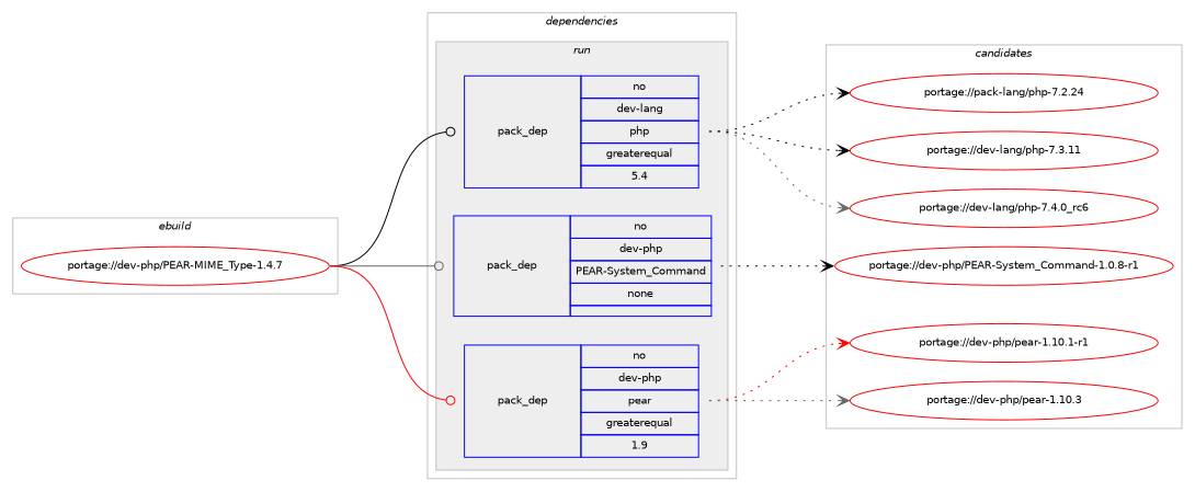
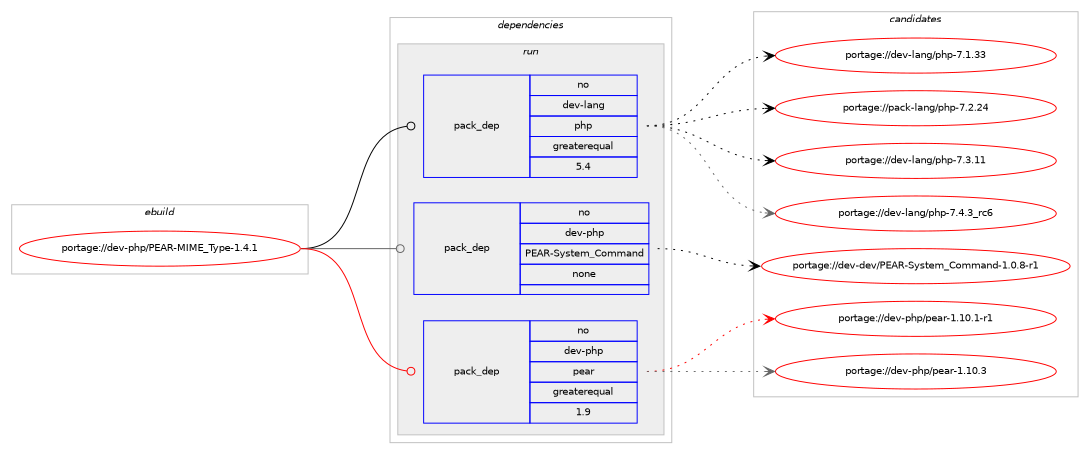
  digraph {
    compound=true
    concentrate=true
    fontname=Helvetica
    fontsize=10
    newrank=true
    rankdir=LR
    ranksep=1.5
    node [color=red fontname=Helvetica fontsize=10]
    edge [arrowhead=vee color=black headport=w style=dotted tailport=e weight=100]
-   n1 [label="portage://dev-php/PEAR-MIME_Type-1.4.7" width=4]
+   n1 [label="portage://dev-php/PEAR-MIME_Type-1.4.1" width=4]
    n2 [color=blue label=<<TABLE BORDER="0" CELLBORDER="1" CELLSPACING="0" CELLPADDING="4" WIDTH="220"><TR><TD ROWSPAN="6" CELLPADDING="30">pack_dep</TD></TR><TR><TD WIDTH="110">no</TD></TR><TR><TD>dev-lang</TD></TR><TR><TD>php</TD></TR><TR><TD>greaterequal</TD></TR><TR><TD>5.4</TD></TR></TABLE>> shape=none]
    n3 [color=blue label=<<TABLE BORDER="0" CELLBORDER="1" CELLSPACING="0" CELLPADDING="4" WIDTH="220"><TR><TD ROWSPAN="6" CELLPADDING="30">pack_dep</TD></TR><TR><TD WIDTH="110">no</TD></TR><TR><TD>dev-php</TD></TR><TR><TD>PEAR-System_Command</TD></TR><TR><TD>none</TD></TR><TR><TD></TD></TR></TABLE>> shape=none]
    n4 [color=blue label=<<TABLE BORDER="0" CELLBORDER="1" CELLSPACING="0" CELLPADDING="4" WIDTH="220"><TR><TD ROWSPAN="6" CELLPADDING="30">pack_dep</TD></TR><TR><TD WIDTH="110">no</TD></TR><TR><TD>dev-php</TD></TR><TR><TD>pear</TD></TR><TR><TD>greaterequal</TD></TR><TR><TD>1.9</TD></TR></TABLE>> shape=none]
+   n5 [label="portage://dev-lang/php-7.1.33" width=4]
    n6 [label="portage://pack-lang/php-7.2.24" width=4]
    n7 [label="portage://dev-lang/php-7.3.11" width=4]
-   n8 [label="portage://dev-lang/php-7.4.0_rc6" width=4]
-   n9 [label="portage://dev-php/PEAR-System_Command-1.0.8-r1" width=4]
+   n8 [label="portage://dev-lang/php-7.4.3_rc6" width=4]
+   n9 [label="portage://dev-dev/PEAR-System_Command-1.0.8-r1" width=4]
    n10 [label="portage://dev-php/pear-1.10.1-r1" width=4]
    n11 [label="portage://dev-php/pear-1.10.3" width=4]
    subgraph cluster_1 {
      color=gray
      label=<<i>ebuild</i>>
      rank=same
      n1
    }
    subgraph cluster_2 {
      color=gray
      label=<<i>dependencies</i>>
      subgraph cluster_3 {
        color=gray
        fillcolor="#eeeeee"
        label=<<i>compile</i>>
        style=filled
      }
      subgraph cluster_4 {
        color=gray
        fillcolor="#eeeeee"
        label=<<i>compile and run</i>>
        style=filled
      }
      subgraph cluster_5 {
        color=gray
        fillcolor="#eeeeee"
        label=<<i>run</i>>
        style=filled
        subgraph sub_6 {
          color=gray
          fillcolor="#eeeeee"
          label=<<i>run</i>>
          style=filled
          n2
        }
        subgraph sub_7 {
          color=gray
          fillcolor="#eeeeee"
          label=<<i>run</i>>
          style=filled
          n3
        }
        subgraph sub_8 {
          color=gray
          fillcolor="#eeeeee"
          label=<<i>run</i>>
          style=filled
          n4
        }
      }
    }
    subgraph cluster_9 {
      color=gray
      label=<<i>candidates</i>>
      rank=same
      subgraph sub_10 {
        color=black
        label=<<i>candidates</i>>
        nodesep=1
        rank=same
+       n5
        n6
        n7
        n8
      }
      subgraph sub_11 {
        color=black
        label=<<i>candidates</i>>
        nodesep=1
        rank=same
        n9
      }
      subgraph sub_12 {
        color=black
        label=<<i>candidates</i>>
        nodesep=1
        rank=same
        n10
        n11
      }
    }
    n1 -> n2 [arrowhead=odot style=solid weight=20]
    n1 -> n3 [arrowhead=odot color=gray40 style=solid weight=20]
    n1 -> n4 [arrowhead=odot color=red style=solid weight=20]
+   n2 -> n5
    n2 -> n6
    n2 -> n7
    n2 -> n8 [color=gray40]
    n3 -> n9
    n4 -> n10 [color=red]
    n4 -> n11 [color=gray40]
  }
